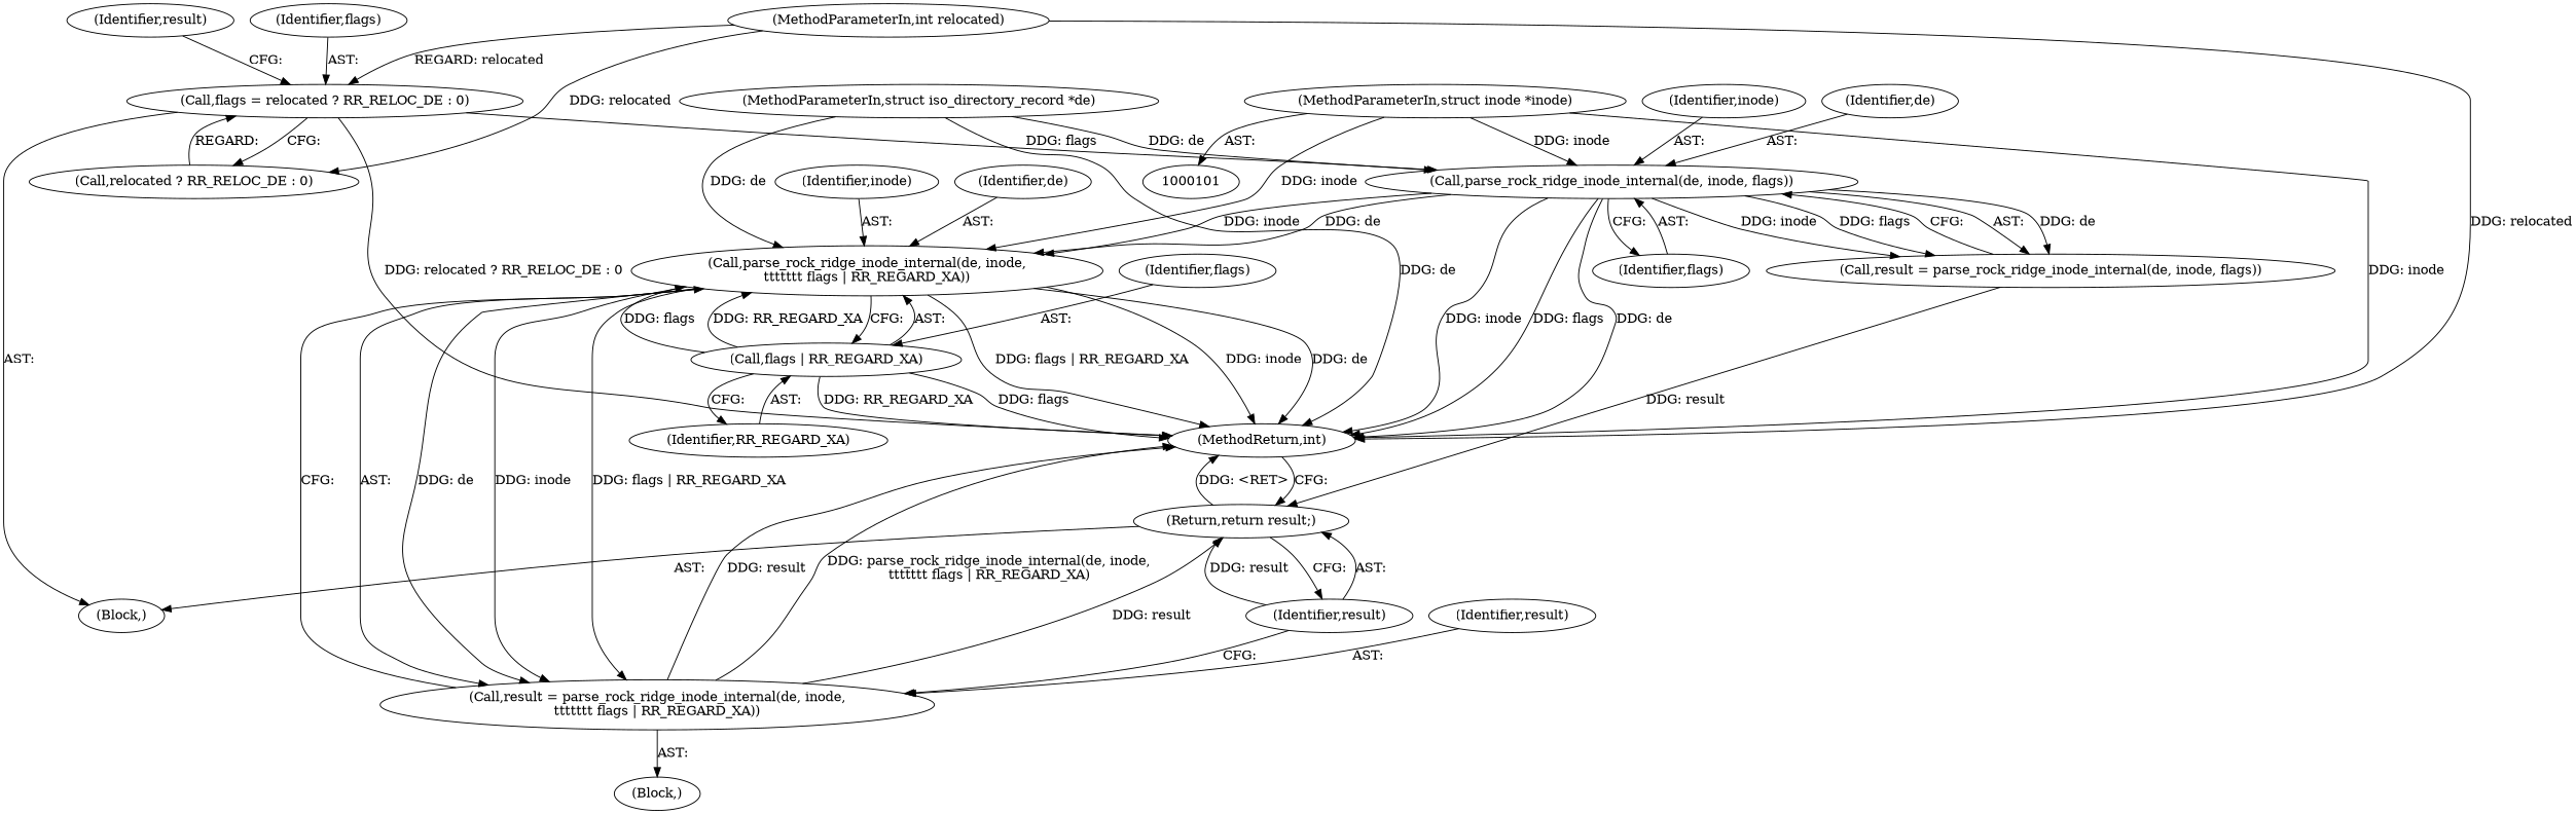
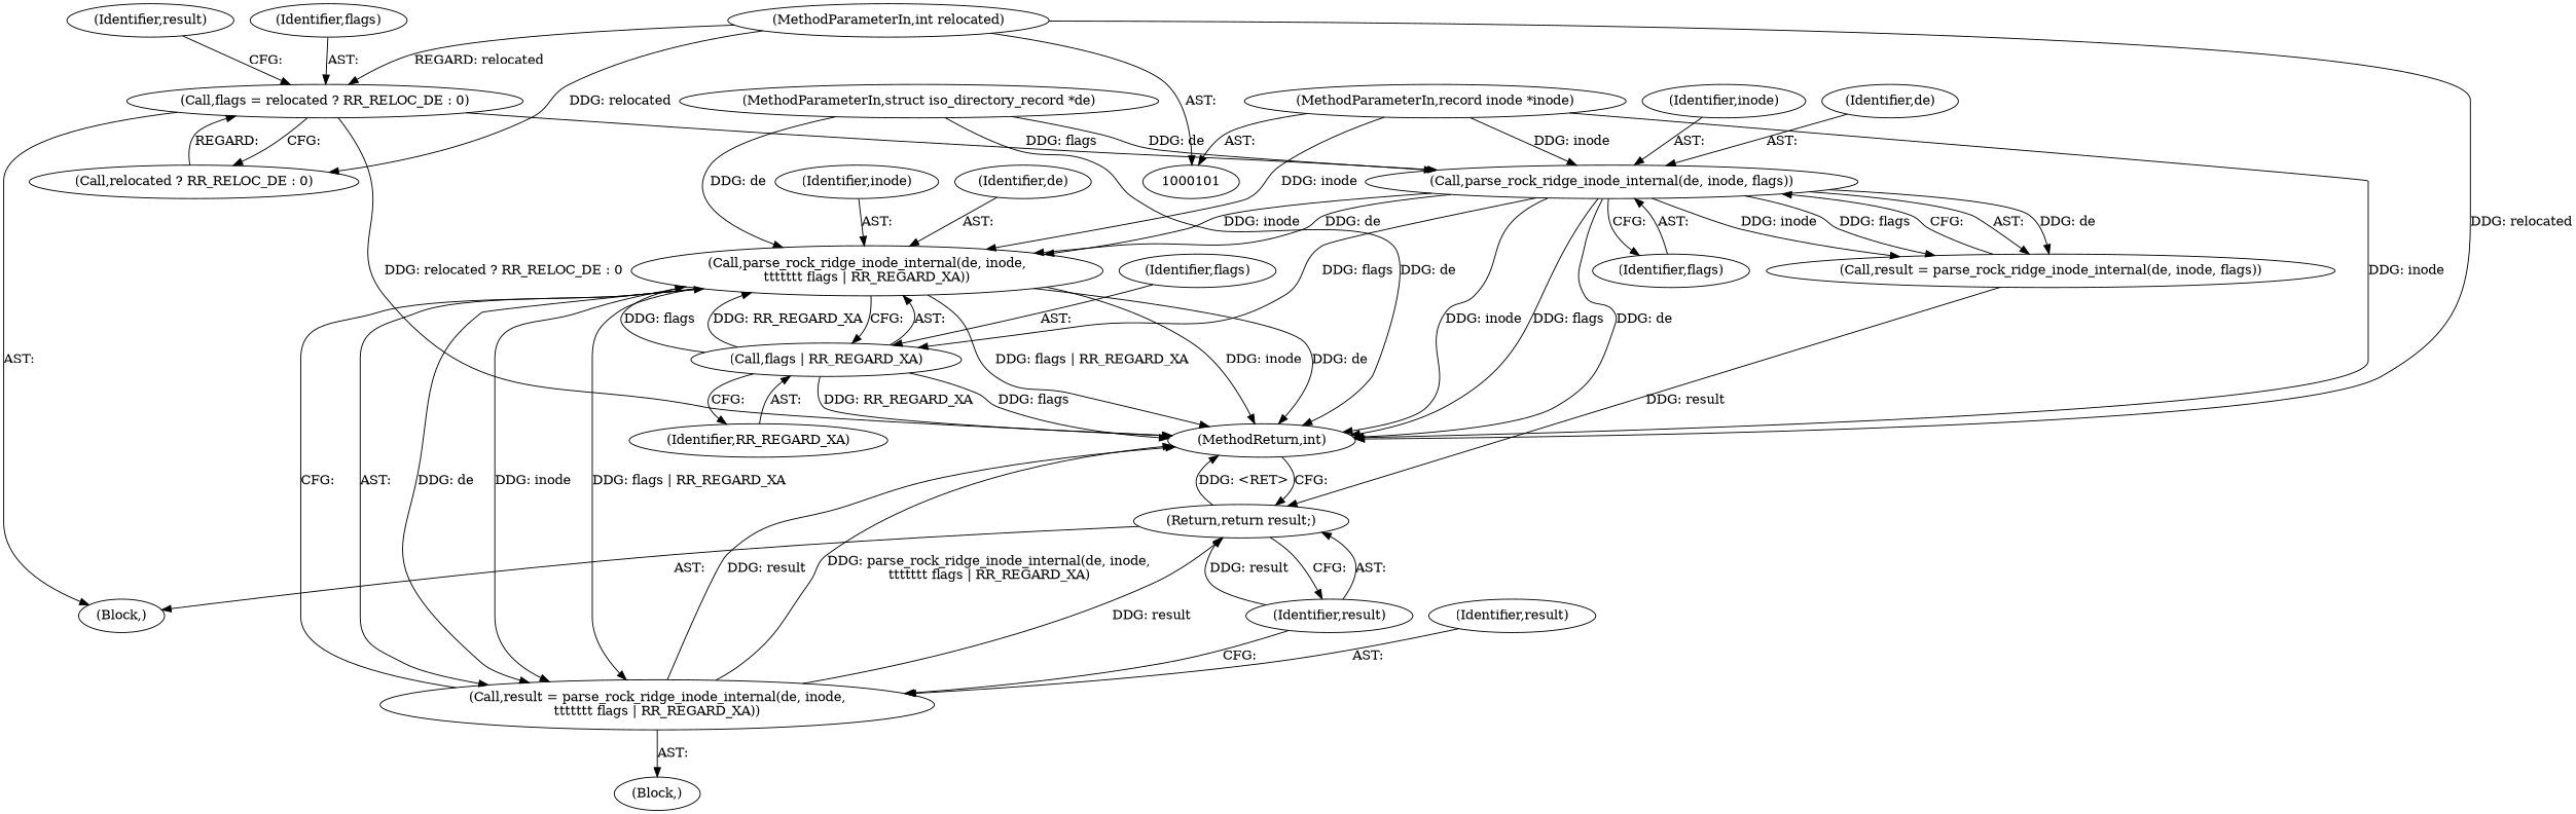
  digraph {
    n1 [label="(Call,parse_rock_ridge_inode_internal(de, inode,\n\t\t\t\t\t\t\t flags | RR_REGARD_XA))"]
    n2 [label="(Call,flags | RR_REGARD_XA)"]
    n3 [label="(Call,result = parse_rock_ridge_inode_internal(de, inode,\n\t\t\t\t\t\t\t flags | RR_REGARD_XA))"]
    n4 [label="(MethodReturn,int)"]
    n5 [label="(Identifier,RR_REGARD_XA)"]
    n6 [label="(Return,return result;)"]
    n7 [label="(Block,)"]
    n8 [label="(Call,parse_rock_ridge_inode_internal(de, inode, flags))"]
    n9 [label="(Identifier,flags)"]
    n10 [label="(Call,result = parse_rock_ridge_inode_internal(de, inode, flags))"]
    n11 [label="(MethodParameterIn,struct iso_directory_record *de)"]
-   n12 [label="(MethodParameterIn,struct inode *inode)"]
+   n12 [label="(MethodParameterIn,record inode *inode)"]
    1000101
    n14 [label="(Call,flags = relocated ? RR_RELOC_DE : 0)"]
    n15 [label="(Call,relocated ? RR_RELOC_DE : 0)"]
    n16 [label="(Block,)"]
    n17 [label="(MethodParameterIn,int relocated)"]
    n18 [label="(Identifier,result)"]
    n19 [label="(Identifier,result)"]
    n20 [label="(Identifier,flags)"]
    n21 [label="(Identifier,inode)"]
    n22 [label="(Identifier,de)"]
    n23 [label="(Identifier,result)"]
    n24 [label="(Identifier,flags)"]
    n25 [label="(Identifier,de)"]
    n26 [label="(Identifier,inode)"]
    n1 -> n2 [label="CFG: "]
    n1 -> n3 [label="AST: "]
    n1 -> n3 [label="DDG: de"]
    n1 -> n3 [label="DDG: inode"]
    n1 -> n3 [label="DDG: flags | RR_REGARD_XA"]
    n1 -> n4 [label="DDG: inode"]
    n1 -> n4 [label="DDG: de"]
    n1 -> n4 [label="DDG: flags | RR_REGARD_XA"]
    n2 -> n1 [label="AST: "]
    n2 -> n1 [label="DDG: flags"]
    n2 -> n1 [label="DDG: RR_REGARD_XA"]
    n2 -> n4 [label="DDG: flags"]
    n2 -> n4 [label="DDG: RR_REGARD_XA"]
    n2 -> n5 [label="CFG: "]
    n3 -> n1 [label="CFG: "]
    n3 -> n4 [label="DDG: parse_rock_ridge_inode_internal(de, inode,\n\t\t\t\t\t\t\t flags | RR_REGARD_XA)"]
    n3 -> n4 [label="DDG: result"]
    n3 -> n6 [label="DDG: result"]
    n3 -> n7 [label="AST: "]
    n4 -> n6 [label="CFG: "]
    n5 -> n2 [label="AST: "]
    n6 -> n4 [label="DDG: <RET>"]
    n6 -> n16 [label="AST: "]
    n6 -> n18 [label="CFG: "]
    n8 -> n1 [label="DDG: de"]
    n8 -> n1 [label="DDG: inode"]
+   n8 -> n2 [label="DDG: flags"]
    n8 -> n4 [label="DDG: de"]
    n8 -> n4 [label="DDG: inode"]
    n8 -> n4 [label="DDG: flags"]
    n8 -> n9 [label="CFG: "]
    n8 -> n10 [label="AST: "]
    n8 -> n10 [label="DDG: de"]
    n8 -> n10 [label="DDG: inode"]
    n8 -> n10 [label="DDG: flags"]
    n9 -> n8 [label="AST: "]
    n10 -> n6 [label="DDG: result"]
    n10 -> n8 [label="CFG: "]
    n11 -> n1 [label="DDG: de"]
    n11 -> n4 [label="DDG: de"]
    n11 -> n8 [label="DDG: de"]
    n12 -> n1 [label="DDG: inode"]
    n12 -> n4 [label="DDG: inode"]
    n12 -> n8 [label="DDG: inode"]
    n12 -> 1000101 [label="AST: "]
    n14 -> n4 [label="DDG: relocated ? RR_RELOC_DE : 0"]
    n14 -> n8 [label="DDG: flags"]
    n14 -> n15 [label="CFG: "]
    n14 -> n16 [label="AST: "]
    n15 -> n14 [label="REGARD: "]
    n17 -> n4 [label="DDG: relocated"]
+   n17 -> 1000101 [label="AST: "]
    n17 -> n14 [label="REGARD: relocated"]
    n17 -> n15 [label="DDG: relocated"]
    n18 -> n3 [label="CFG: "]
    n18 -> n6 [label="AST: "]
    n18 -> n6 [label="DDG: result"]
    n19 -> n3 [label="AST: "]
    n20 -> n2 [label="AST: "]
    n21 -> n8 [label="AST: "]
    n22 -> n1 [label="AST: "]
    n23 -> n14 [label="CFG: "]
    n24 -> n14 [label="AST: "]
    n25 -> n8 [label="AST: "]
    n26 -> n1 [label="AST: "]
  }
